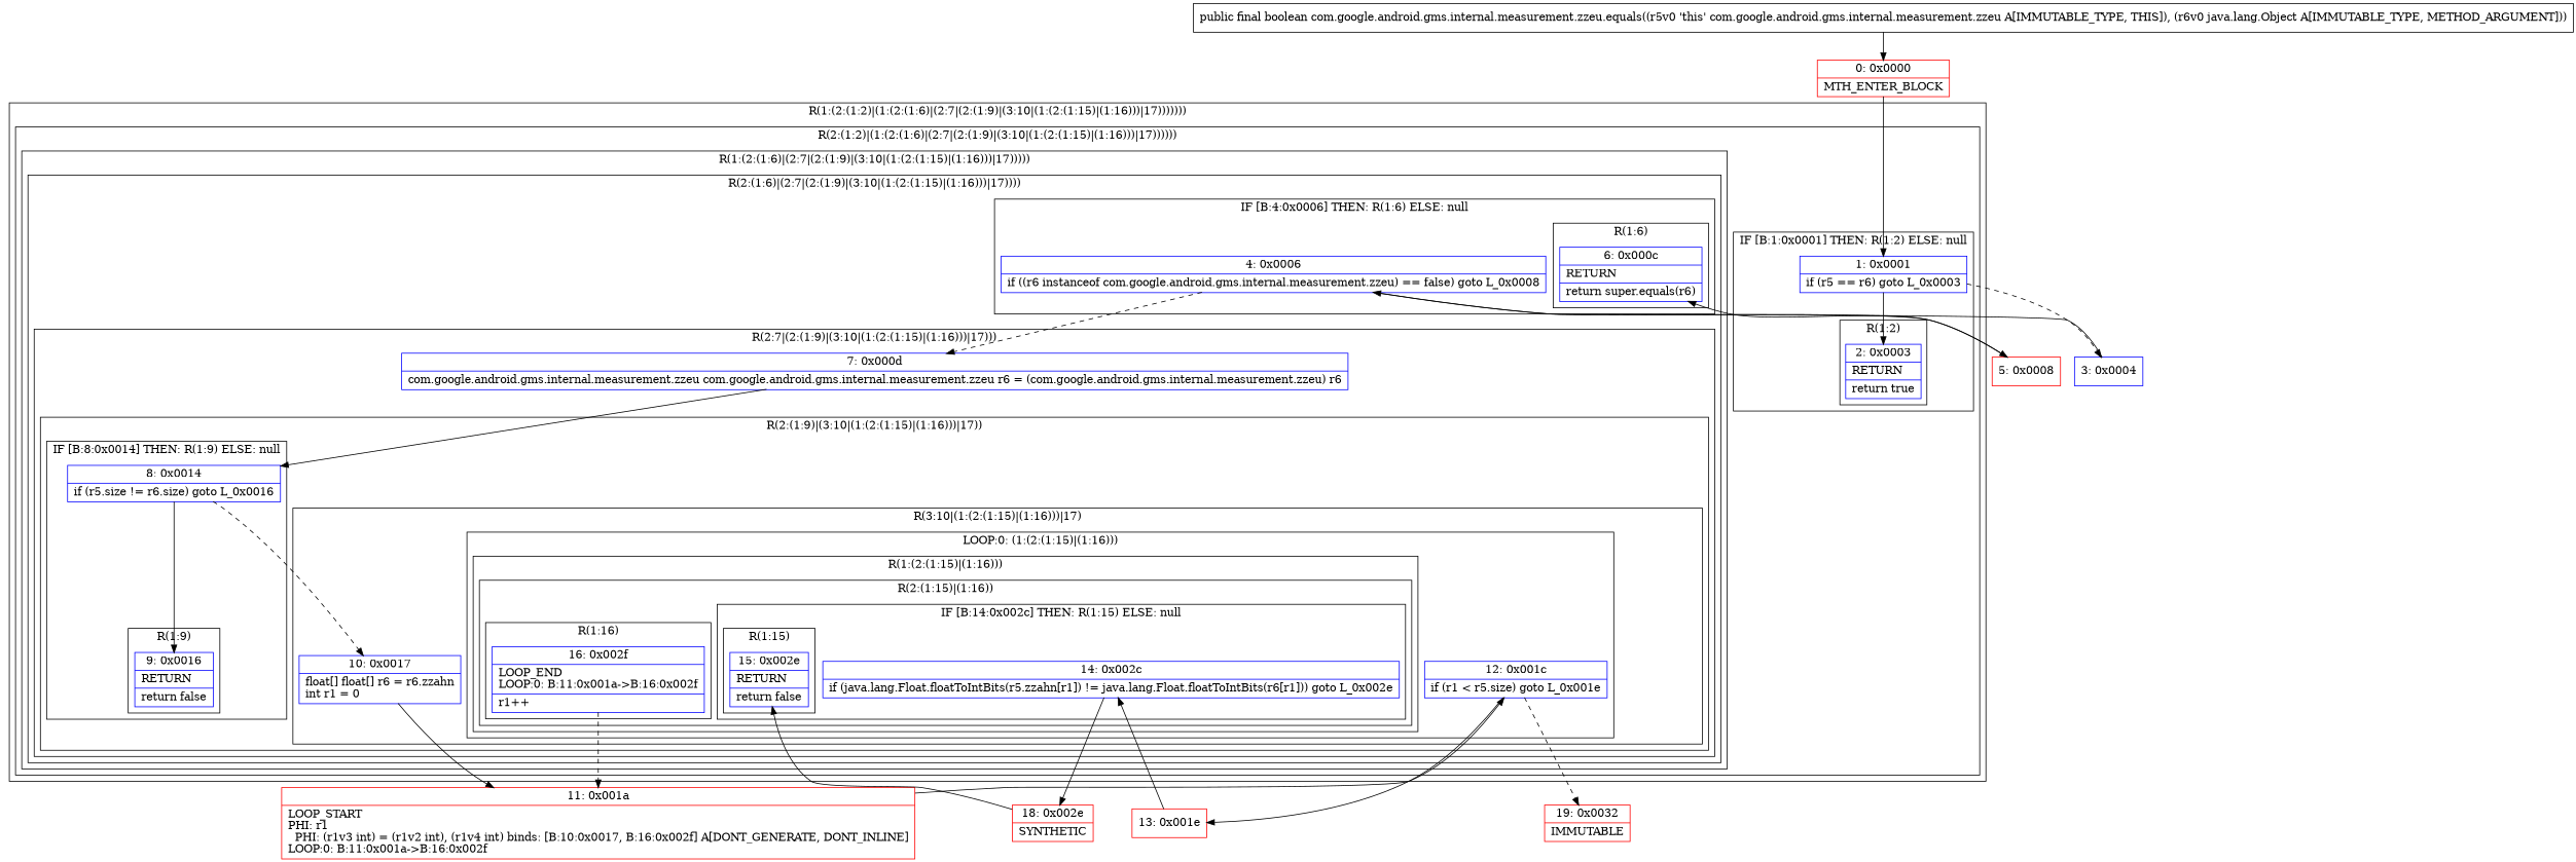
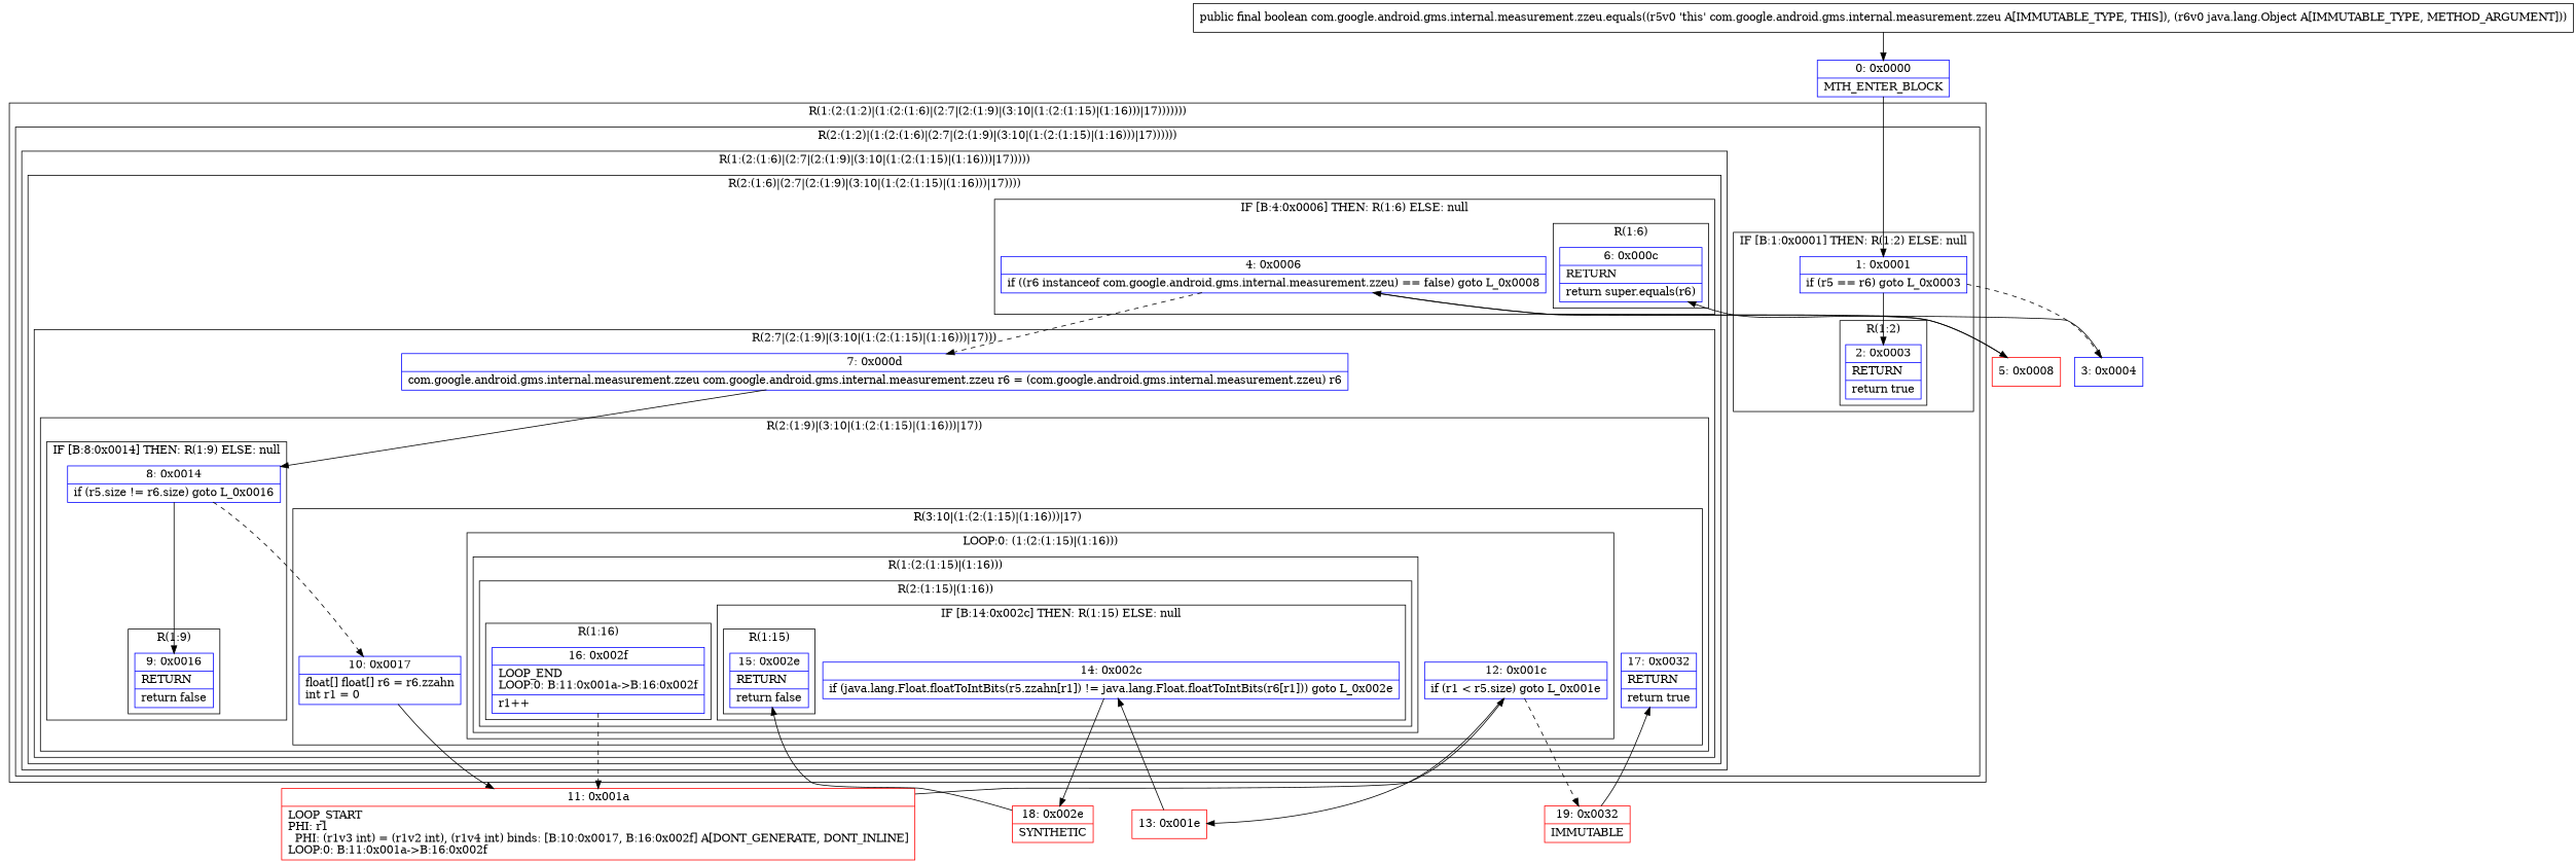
  digraph {
    node [color=blue shape=record]
    n1 [label="{2\:\ 0x0003|RETURN\l|return true\l}"]
    n2 [label="{1\:\ 0x0001|if (r5 == r6) goto L_0x0003\l}"]
    n3 [label="{6\:\ 0x000c|RETURN\l|return super.equals(r6)\l}"]
    n4 [label="{4\:\ 0x0006|if ((r6 instanceof com.google.android.gms.internal.measurement.zzeu) == false) goto L_0x0008\l}"]
    n5 [label="{9\:\ 0x0016|RETURN\l|return false\l}"]
    n6 [label="{8\:\ 0x0014|if (r5.size != r6.size) goto L_0x0016\l}"]
    n7 [label="{15\:\ 0x002e|RETURN\l|return false\l}"]
    n8 [label="{14\:\ 0x002c|if (java.lang.Float.floatToIntBits(r5.zzahn[r1]) != java.lang.Float.floatToIntBits(r6[r1])) goto L_0x002e\l}"]
    n9 [label="{16\:\ 0x002f|LOOP_END\lLOOP:0: B:11:0x001a\-\>B:16:0x002f\l|r1++\l}"]
    n10 [label="{12\:\ 0x001c|if (r1 \< r5.size) goto L_0x001e\l}"]
    n11 [label="{10\:\ 0x0017|float[] float[] r6 = r6.zzahn\lint r1 = 0\l}"]
+   n12 [label="{17\:\ 0x0032|RETURN\l|return true\l}"]
    n13 [label="{7\:\ 0x000d|com.google.android.gms.internal.measurement.zzeu com.google.android.gms.internal.measurement.zzeu r6 = (com.google.android.gms.internal.measurement.zzeu) r6\l}"]
    n14 [label="{3\:\ 0x0004}"]
    n15 [color=red label="{5\:\ 0x0008}"]
    n16 [color=red label="{18\:\ 0x002e|SYNTHETIC\l}"]
    n17 [color=red label="{11\:\ 0x001a|LOOP_START\lPHI: r1 \l  PHI: (r1v3 int) = (r1v2 int), (r1v4 int) binds: [B:10:0x0017, B:16:0x002f] A[DONT_GENERATE, DONT_INLINE]\lLOOP:0: B:11:0x001a\-\>B:16:0x002f\l}"]
    n18 [color=red label="{13\:\ 0x001e}"]
    n19 [color=red label="{19\:\ 0x0032|IMMUTABLE\l}"]
-   n20 [color=red label="{0\:\ 0x0000|MTH_ENTER_BLOCK\l}"]
+   n20 [label="{0\:\ 0x0000|MTH_ENTER_BLOCK\l}"]
    n21 [label="{public final boolean com.google.android.gms.internal.measurement.zzeu.equals((r5v0 'this' com.google.android.gms.internal.measurement.zzeu A[IMMUTABLE_TYPE, THIS]), (r6v0 java.lang.Object A[IMMUTABLE_TYPE, METHOD_ARGUMENT])) }" color=""]
    subgraph cluster_1 {
      label="R(1:(2:(1:2)|(1:(2:(1:6)|(2:7|(2:(1:9)|(3:10|(1:(2:(1:15)|(1:16)))|17)))))))"
      subgraph cluster_2 {
        label="R(2:(1:2)|(1:(2:(1:6)|(2:7|(2:(1:9)|(3:10|(1:(2:(1:15)|(1:16)))|17))))))"
        subgraph cluster_3 {
          label="IF [B:1:0x0001] THEN: R(1:2) ELSE: null"
          n2
          subgraph cluster_4 {
            label="R(1:2)"
            n1
          }
        }
        subgraph cluster_5 {
          label="R(1:(2:(1:6)|(2:7|(2:(1:9)|(3:10|(1:(2:(1:15)|(1:16)))|17)))))"
          subgraph cluster_6 {
            label="R(2:(1:6)|(2:7|(2:(1:9)|(3:10|(1:(2:(1:15)|(1:16)))|17))))"
            subgraph cluster_7 {
              label="IF [B:4:0x0006] THEN: R(1:6) ELSE: null"
              n4
              subgraph cluster_8 {
                label="R(1:6)"
                n3
              }
            }
            subgraph cluster_9 {
              label="R(2:7|(2:(1:9)|(3:10|(1:(2:(1:15)|(1:16)))|17)))"
              n13
              subgraph cluster_10 {
                label="R(2:(1:9)|(3:10|(1:(2:(1:15)|(1:16)))|17))"
                subgraph cluster_11 {
                  label="IF [B:8:0x0014] THEN: R(1:9) ELSE: null"
                  n6
                  subgraph cluster_12 {
                    label="R(1:9)"
                    n5
                  }
                }
                subgraph cluster_13 {
                  label="R(3:10|(1:(2:(1:15)|(1:16)))|17)"
                  n11
+                 n12
                  subgraph cluster_14 {
                    label="LOOP:0: (1:(2:(1:15)|(1:16)))"
                    n10
                    subgraph cluster_15 {
                      label="R(1:(2:(1:15)|(1:16)))"
                      subgraph cluster_16 {
                        label="R(2:(1:15)|(1:16))"
                        subgraph cluster_17 {
                          label="IF [B:14:0x002c] THEN: R(1:15) ELSE: null"
                          n8
                          subgraph cluster_18 {
                            label="R(1:15)"
                            n7
                          }
                        }
                        subgraph cluster_19 {
                          label="R(1:16)"
                          n9
                        }
                      }
                    }
                  }
                }
              }
            }
          }
        }
      }
    }
    n2 -> n1
    n2 -> n14 [style=dashed]
    n4 -> n13 [style=dashed]
    n4 -> n15
    n6 -> n5
    n6 -> n11 [style=dashed]
    n8 -> n16
    n9 -> n17 [style=dashed]
    n10 -> n18
    n10 -> n19 [style=dashed]
    n11 -> n17
    n13 -> n6
    n14 -> n4
    n15 -> n3
    n16 -> n7
    n17 -> n10
    n18 -> n8
+   n19 -> n12
    n20 -> n2
    n21 -> n20
  }
